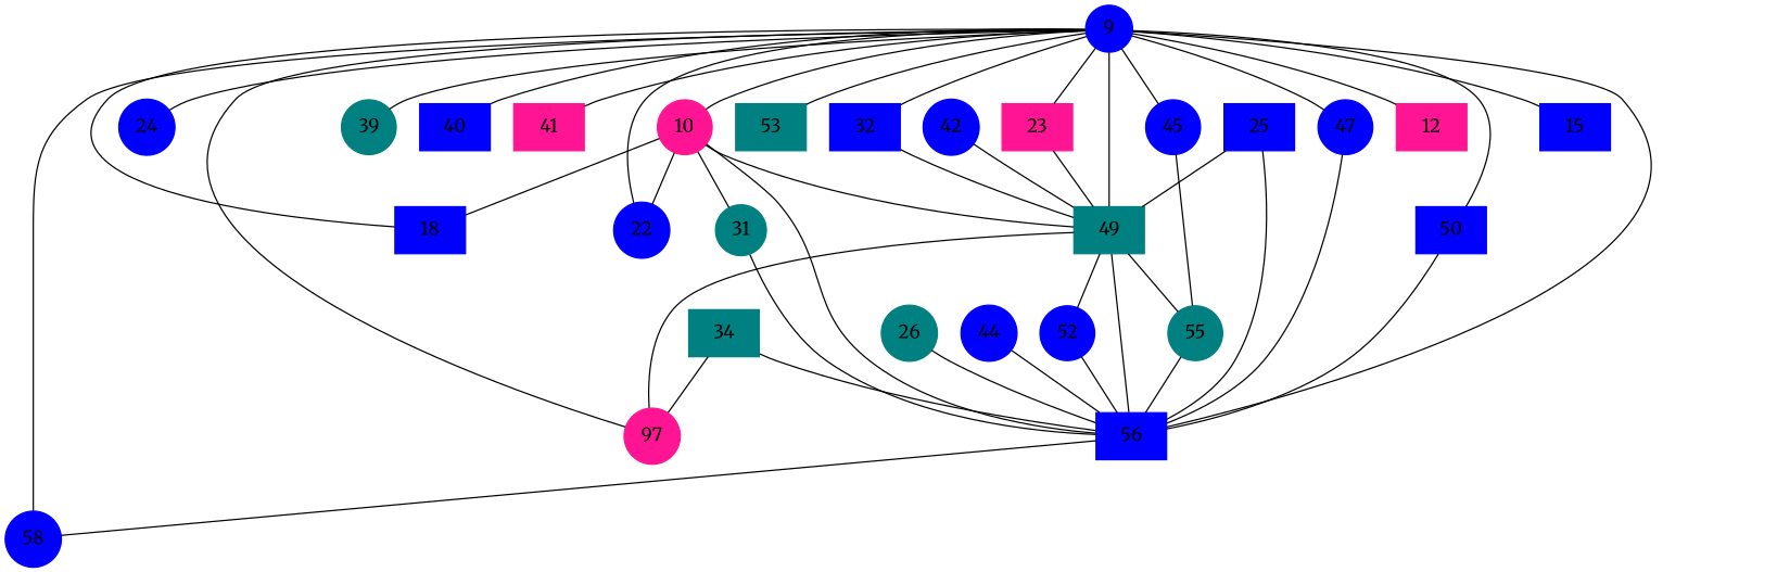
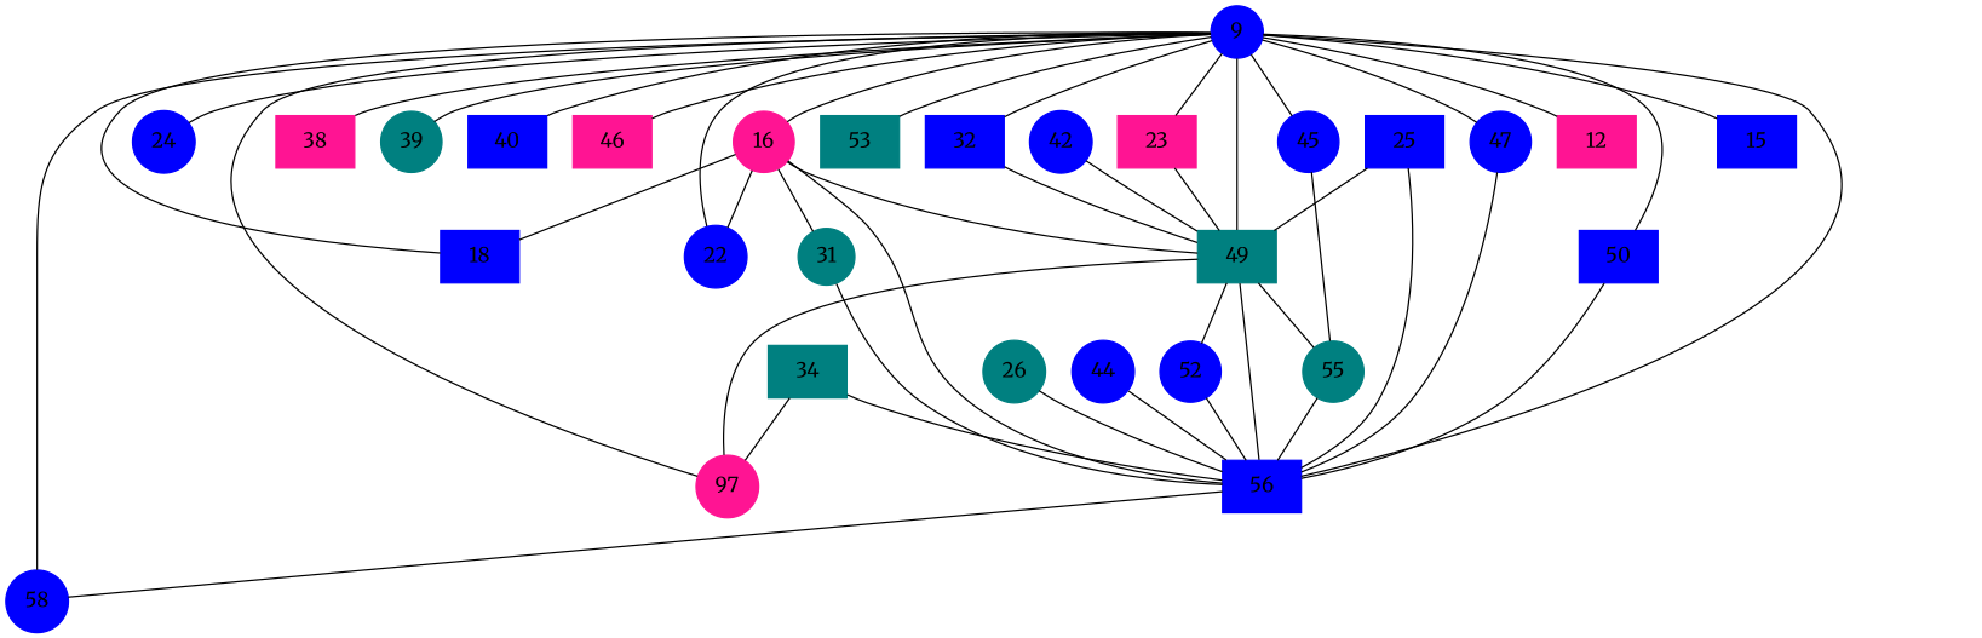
  graph {
    fontname=Merriweather
    node [color=blue fontname=Merriweather shape=circle style=filled]
    edge [fontname=Merriweather]
    9 [super="+7+6"]
-   10 [color=deeppink super="+2"]
+   10 [color=deeppink super="+2" label=16]
    12 [color=deeppink shape=box]
    15 [shape=box]
    18 [shape=box]
    22
    23 [color=deeppink shape=box]
    24
    32 [shape=box super="+21"]
+   38 [color=deeppink shape=box]
    39 [color=teal]
    40 [shape=box]
-   41 [color=deeppink shape=box]
+   41 [color=deeppink shape=box label=46]
    45
    47 [super="+16+36"]
    49 [color=teal shape=box super="+27+4+35"]
    50 [shape=box]
    53 [color=teal shape=box]
    56 [shape=box super="+29+8+51+13+17"]
    n20 [color=deeppink label=97 super="+30"]
    58 [super="+48+54"]
    31 [color=teal]
    55 [color=teal super="+20+46"]
    52 [super="+14+37"]
    25 [shape=box]
    26 [color=teal]
    34 [color=teal shape=box super="+11"]
    42
    44
    9 -- 10 [weight=8]
    9 -- 12 [weight=2]
    9 -- 15 [weight=2]
    9 -- 18
    9 -- 22
    9 -- 23
    9 -- 24 [weight=2]
    9 -- 32
+   9 -- 38 [weight=2]
    9 -- 39 [weight=2]
    9 -- 40 [weight=2]
    9 -- 41 [weight=2]
    9 -- 45 [weight=2]
    9 -- 47 [weight=3]
    9 -- 49 [weight=11]
    9 -- 50
    9 -- 53 [weight=2]
    9 -- 56 [weight=12]
    9 -- n20
    9 -- 58 [weight=3]
    10 -- 18
    10 -- 22
    10 -- 49 [weight=4]
    10 -- 56 [weight=4]
    10 -- 31
    23 -- 49
    32 -- 49 [weight=2]
    45 -- 55
    47 -- 56
    49 -- 56 [weight=7]
    49 -- n20
    49 -- 55
    49 -- 52 [weight=2]
    50 -- 56
    56 -- 58 [weight=2]
    31 -- 56
    55 -- 56 [weight=2]
    52 -- 56
    25 -- 49
    25 -- 56
    26 -- 56 [weight=2]
    34 -- 56 [weight=4]
    34 -- n20
    42 -- 49 [weight=2]
    44 -- 56
  }
